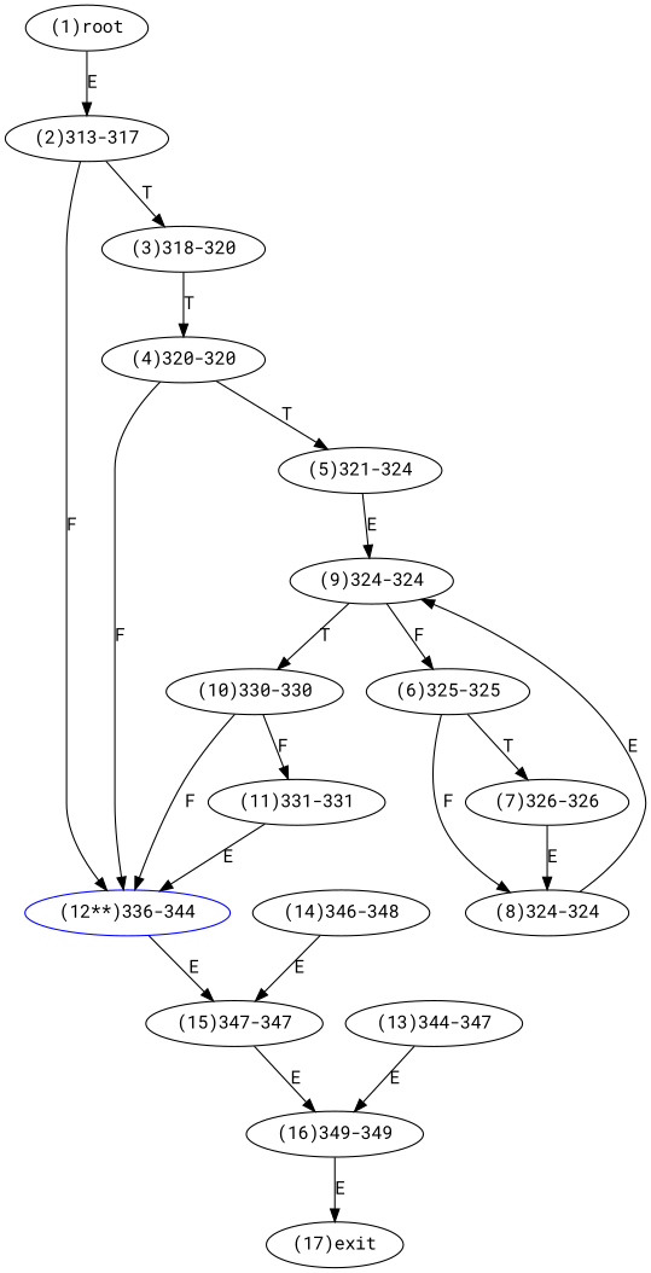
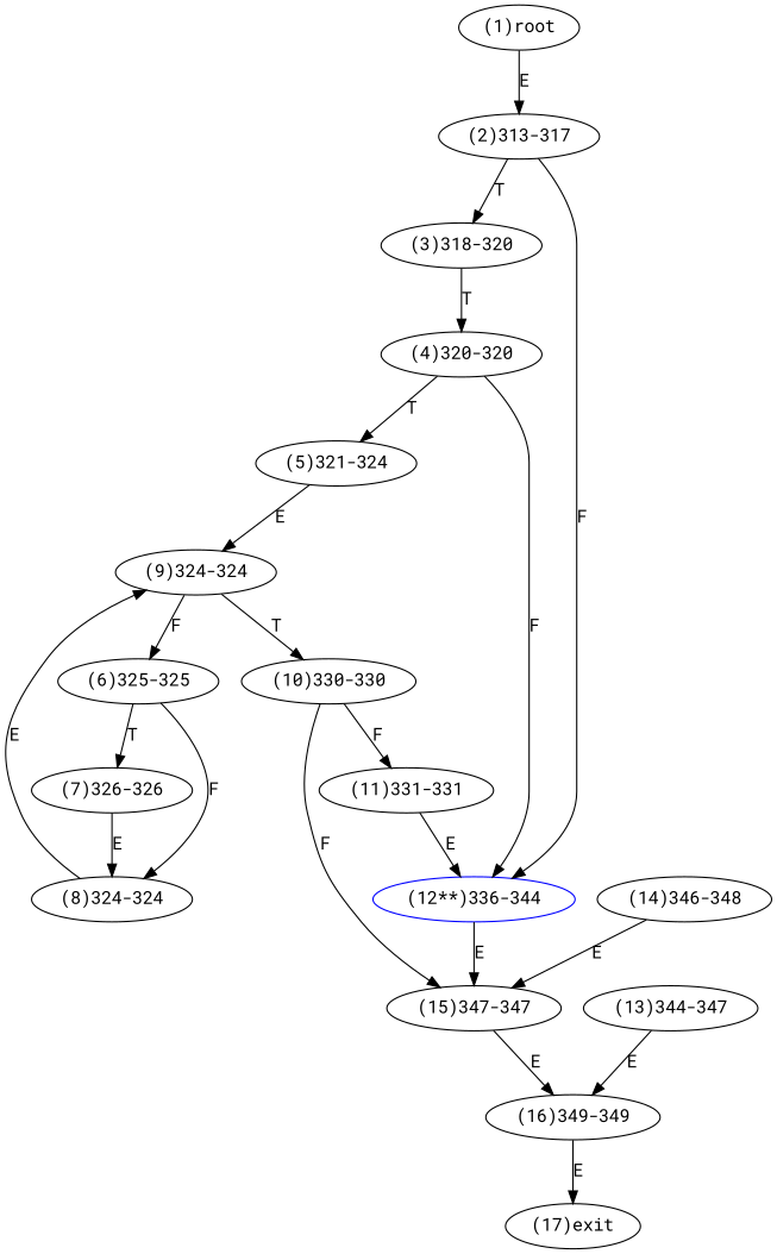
  digraph {
    fontname="Roboto Mono"
    node [fontname="Roboto Mono"]
    edge [fontname="Roboto Mono"]
    n1 [label="(1)root"]
    n2 [label="(2)313-317"]
    n3 [label="(3)318-320"]
    n4 [color=blue label="(12**)336-344"]
    n5 [label="(4)320-320"]
    n6 [label="(15)347-347"]
    n7 [label="(5)321-324"]
    n8 [label="(9)324-324"]
    n9 [label="(6)325-325"]
    n10 [label="(10)330-330"]
    n11 [label="(7)326-326"]
    n12 [label="(8)324-324"]
    n13 [label="(11)331-331"]
    n14 [label="(16)349-349"]
    n15 [label="(13)344-347"]
    n16 [label="(17)exit"]
    n17 [label="(14)346-348"]
    n1 -> n2 [label=E]
    n2 -> n3 [label=T]
    n2 -> n4 [label=F]
    n3 -> n5 [label=T]
    n4 -> n6 [label=E]
    n5 -> n4 [label=F]
    n5 -> n7 [label=T]
    n6 -> n14 [label=E]
    n7 -> n8 [label=E]
    n8 -> n9 [label=F]
    n8 -> n10 [label=T]
    n9 -> n11 [label=T]
    n9 -> n12 [label=F]
-   n10 -> n4 [label=F]
+   n10 -> n6 [label=F]
    n10 -> n13 [label=F]
    n11 -> n12 [label=E]
    n12 -> n8 [label=E]
    n13 -> n4 [label=E]
    n14 -> n16 [label=E]
    n15 -> n14 [label=E]
    n17 -> n6 [label=E]
  }
